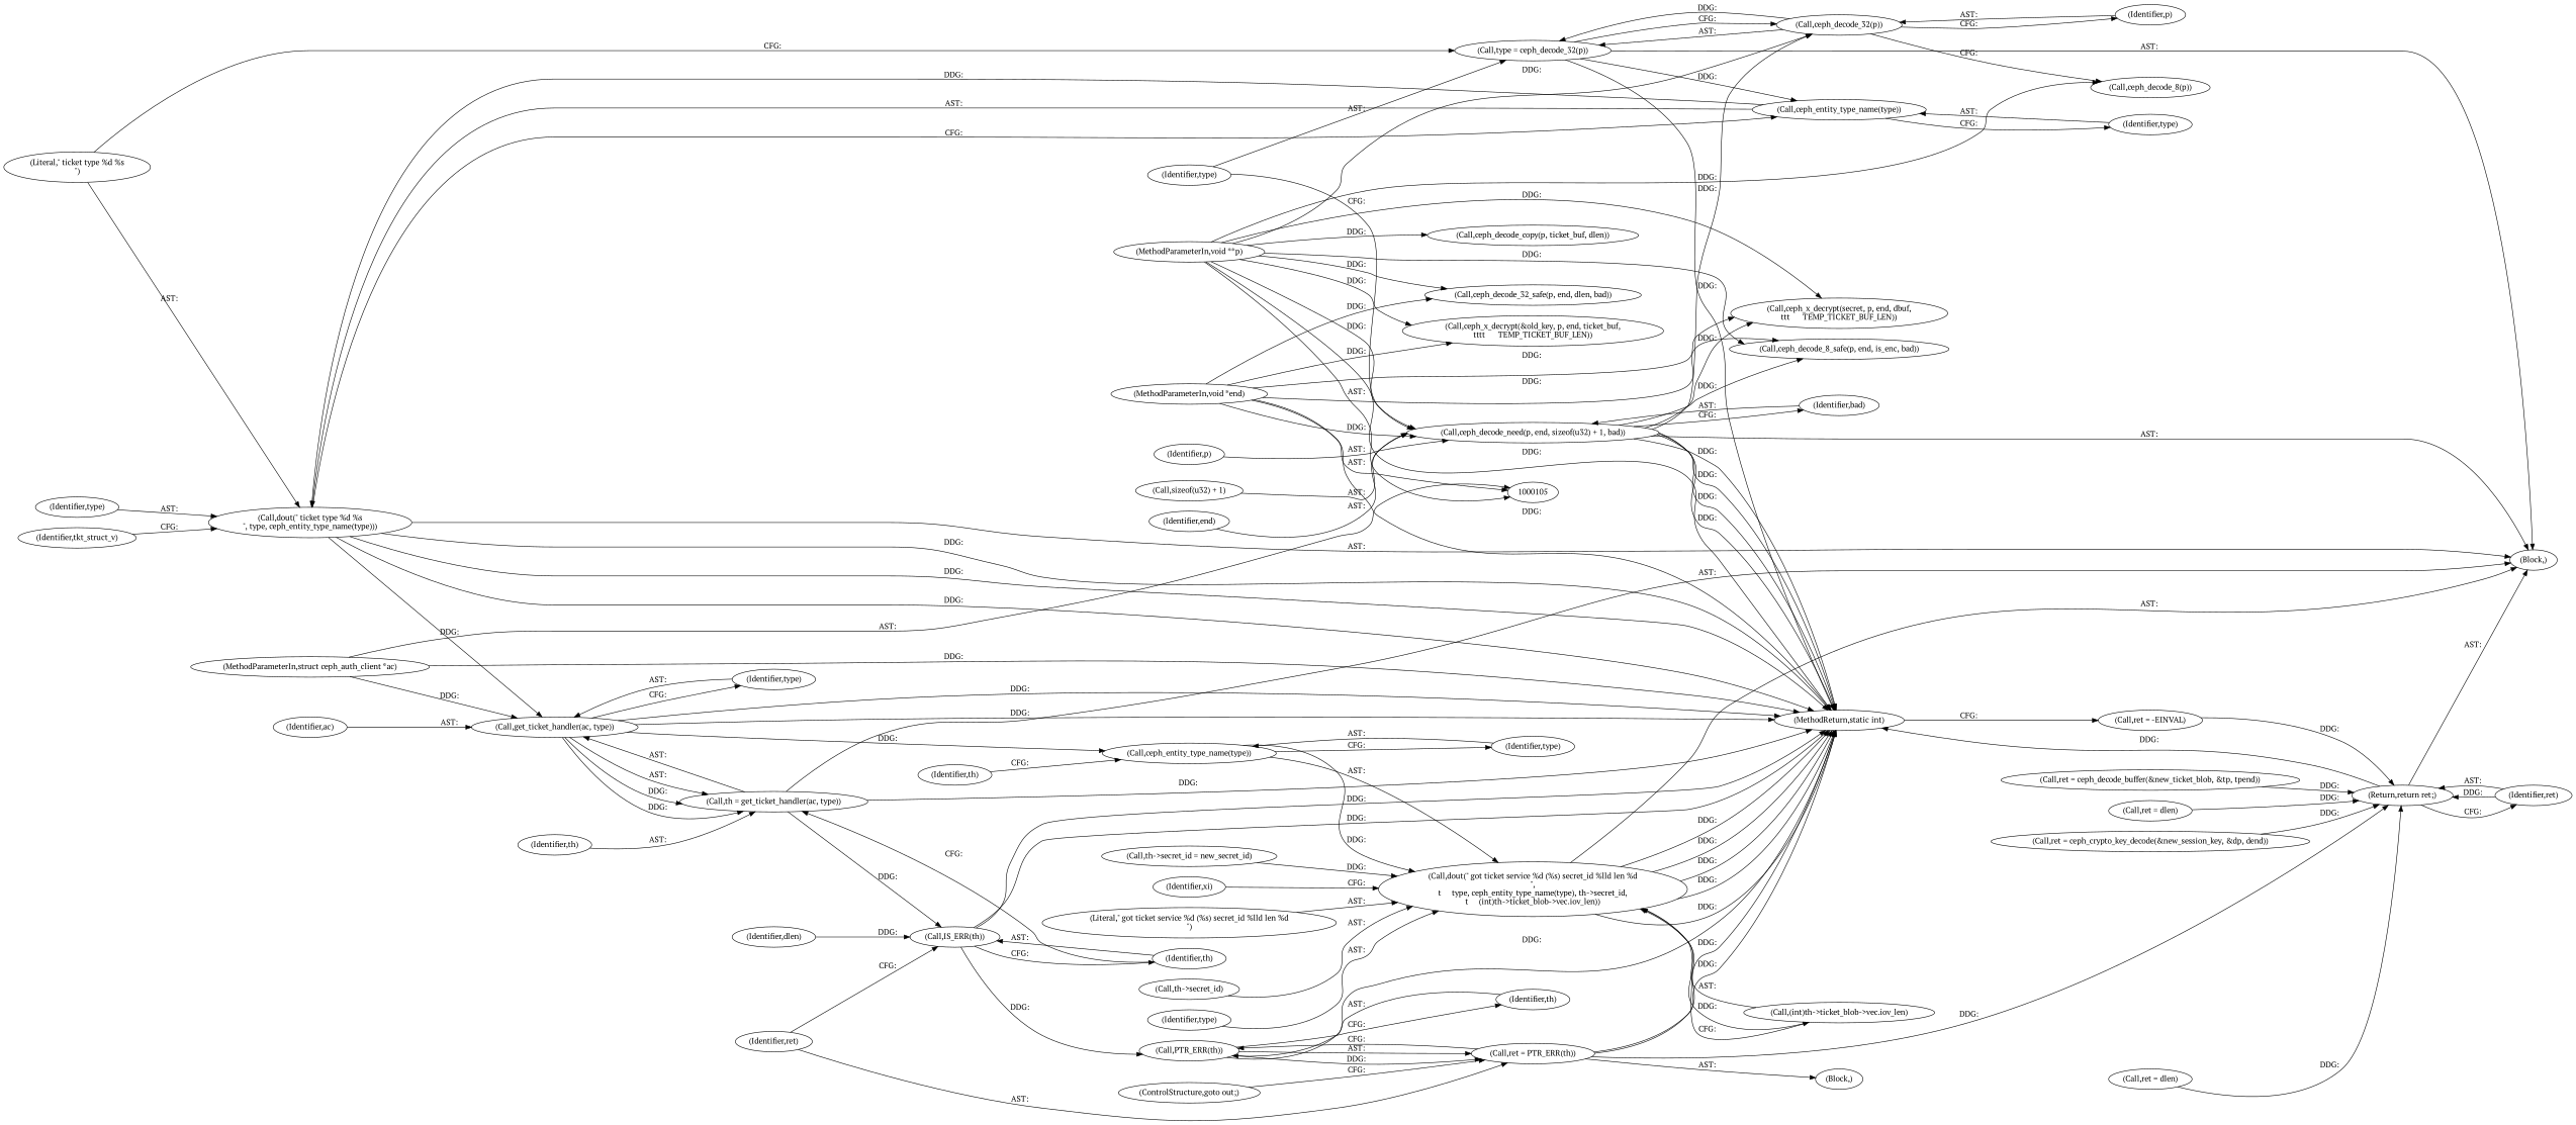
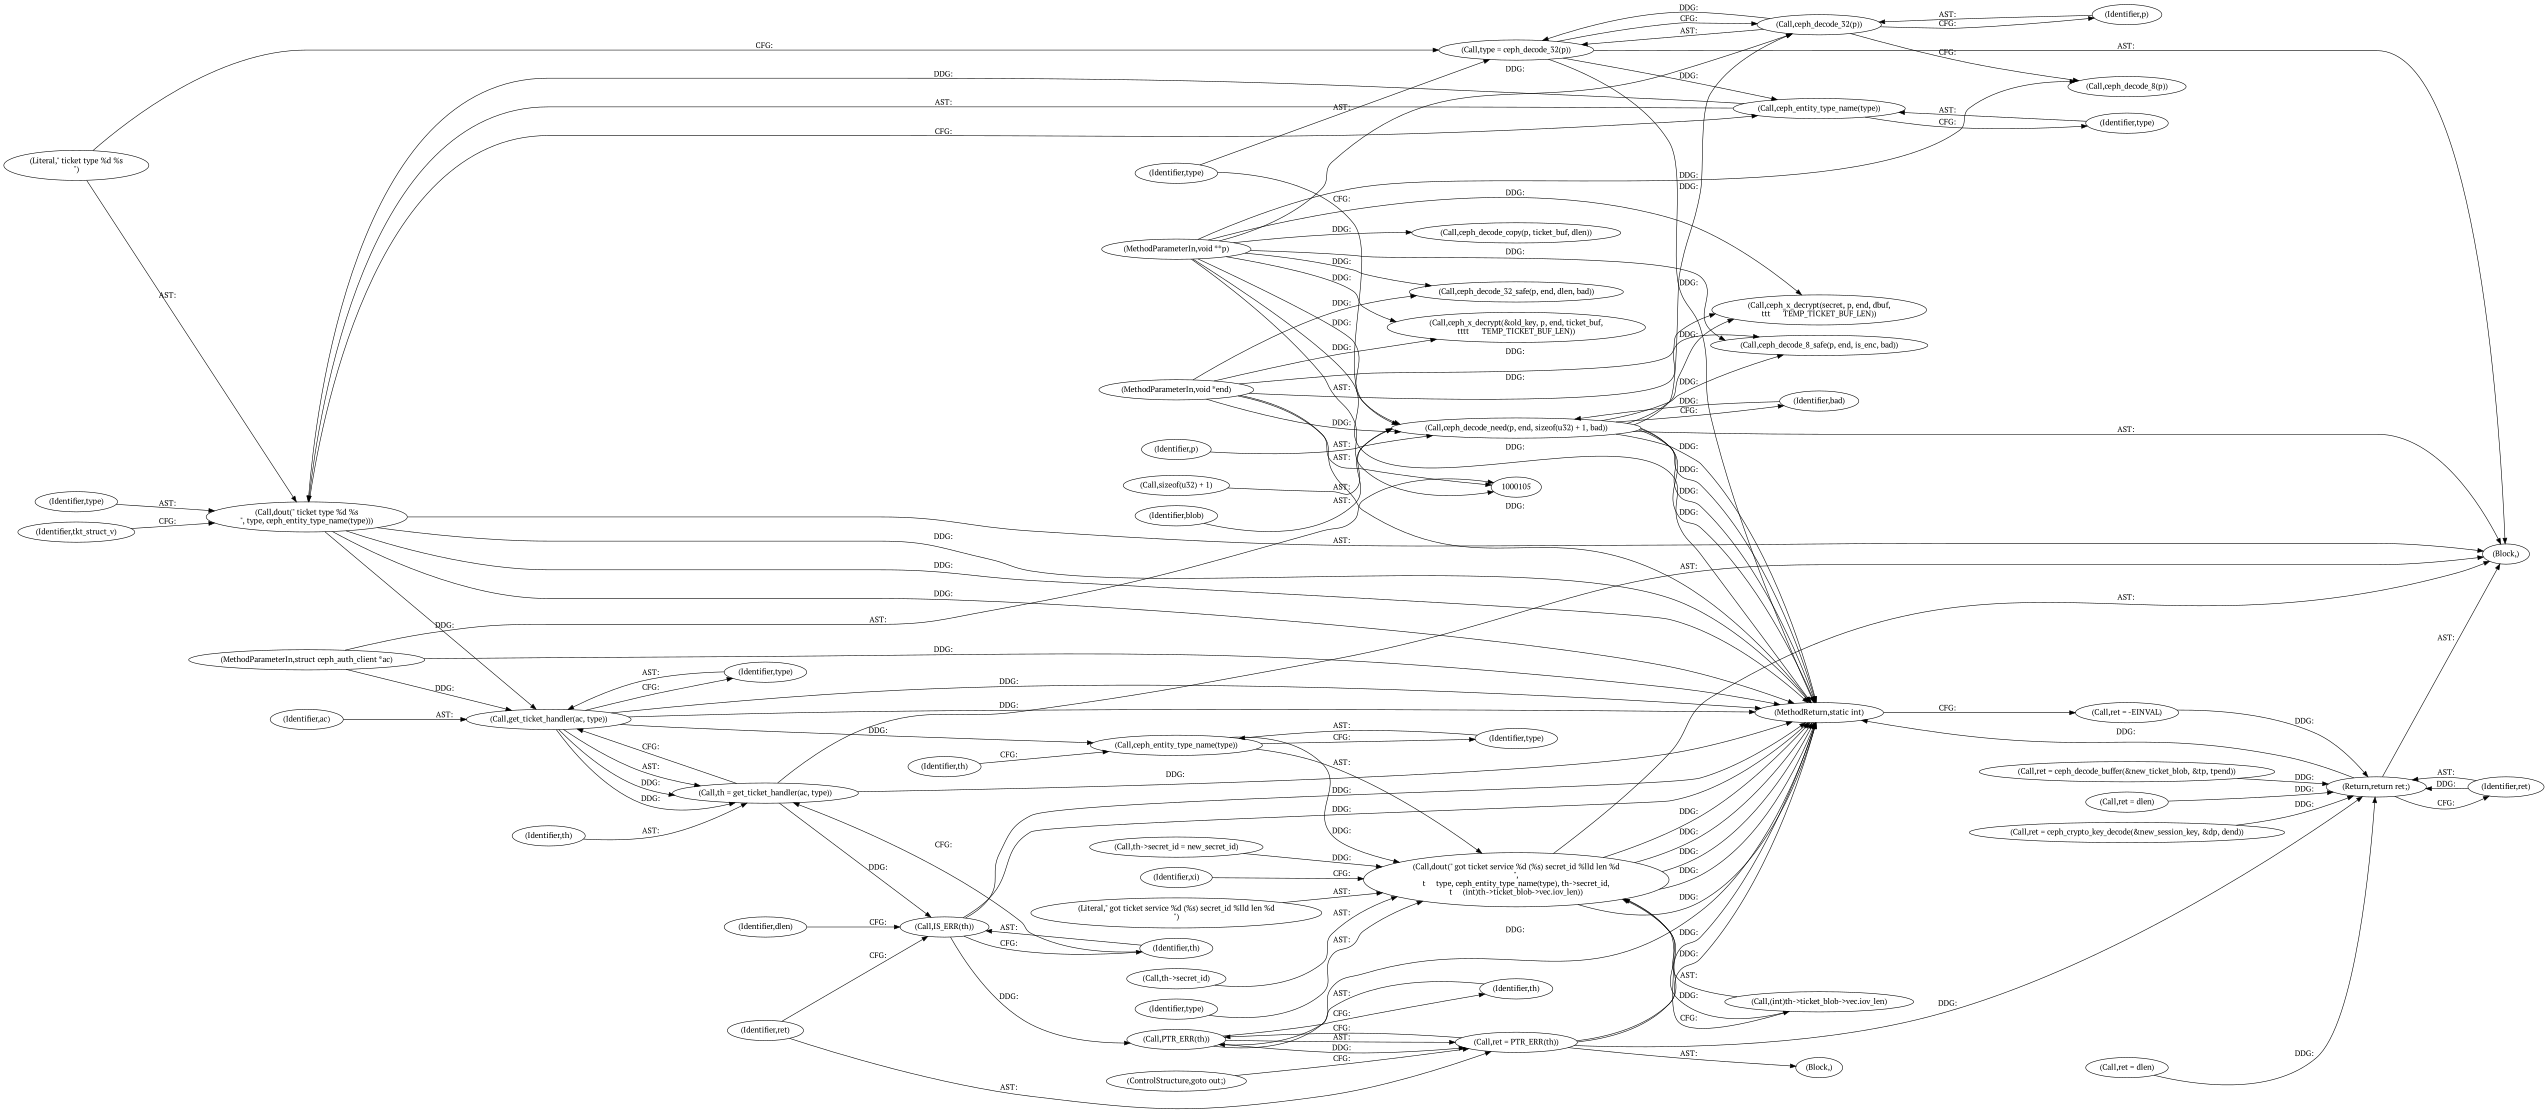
  digraph {
    fontname="PT Serif"
    rankdir=LR
    node [fontname="PT Serif"]
    edge [fontname="PT Serif"]
    n1 [label="(Call,get_ticket_handler(ac, type))"]
    n2 [label="(Call,th = get_ticket_handler(ac, type))"]
    n3 [label="(Call,ceph_entity_type_name(type))"]
    n4 [label="(Identifier,type)"]
    n5 [label="(MethodReturn,static int)"]
    n6 [label="(Block,)"]
    n7 [label="(Call,IS_ERR(th))"]
    n8 [label="(Call,dout(\" got ticket service %d (%s) secret_id %lld len %d\n\",\n\t     type, ceph_entity_type_name(type), th->secret_id,\n\t     (int)th->ticket_blob->vec.iov_len))"]
    n9 [label="(Identifier,type)"]
    n10 [label="(Call,ret = -EINVAL)"]
    n11 [label="(MethodParameterIn,struct ceph_auth_client *ac)"]
    1000105
    n13 [label="(Call,dout(\" ticket type %d %s\n\", type, ceph_entity_type_name(type)))"]
    n14 [label="(Call,ceph_entity_type_name(type))"]
    n15 [label="(Identifier,type)"]
    n16 [label="(Call,type = ceph_decode_32(p))"]
    n17 [label="(Call,ceph_decode_32(p))"]
    n18 [label="(Call,ceph_decode_8(p))"]
    n19 [label="(Identifier,p)"]
    n20 [label="(Call,ceph_decode_need(p, end, sizeof(u32) + 1, bad))"]
    n21 [label="(Call,ceph_decode_8_safe(p, end, is_enc, bad))"]
    n22 [label="(Identifier,bad)"]
    n23 [label="(Call,ceph_x_decrypt(secret, p, end, dbuf,\n\t\t\t      TEMP_TICKET_BUF_LEN))"]
    n24 [label="(MethodParameterIn,void **p)"]
    n25 [label="(Call,ceph_x_decrypt(&old_key, p, end, ticket_buf,\n\t\t\t\t      TEMP_TICKET_BUF_LEN))"]
    n26 [label="(Call,ceph_decode_32_safe(p, end, dlen, bad))"]
    n27 [label="(Call,ceph_decode_copy(p, ticket_buf, dlen))"]
    n28 [label="(MethodParameterIn,void *end)"]
    n29 [label="(Call,PTR_ERR(th))"]
    n30 [label="(Identifier,th)"]
    n31 [label="(Call,ret = PTR_ERR(th))"]
    n32 [label="(Identifier,th)"]
    n33 [label="(Return,return ret;)"]
    n34 [label="(Block,)"]
    n35 [label="(Identifier,ret)"]
    n36 [label="(Call,(int)th->ticket_blob->vec.iov_len)"]
    n37 [label="(Identifier,dlen)"]
    n38 [label="(Literal,\" ticket type %d %s\n\")"]
    n39 [label="(Call,ret = ceph_decode_buffer(&new_ticket_blob, &tp, tpend))"]
    n40 [label="(Identifier,ac)"]
    n41 [label="(Call,ret = dlen)"]
    n42 [label="(Literal,\" got ticket service %d (%s) secret_id %lld len %d\n\")"]
    n43 [label="(Call,ret = ceph_crypto_key_decode(&new_session_key, &dp, dend))"]
    n44 [label="(Identifier,ret)"]
    n45 [label="(Call,sizeof(u32) + 1)"]
    n46 [label="(Identifier,th)"]
    n47 [label="(Call,ret = dlen)"]
    n48 [label="(Identifier,type)"]
    n49 [label="(Identifier,tkt_struct_v)"]
    n50 [label="(Identifier,type)"]
    n51 [label="(Call,th->secret_id)"]
    n52 [label="(Identifier,th)"]
    n53 [label="(Identifier,type)"]
    n54 [label="(ControlStructure,goto out;)"]
    n55 [label="(Identifier,p)"]
    n56 [label="(Call,th->secret_id = new_secret_id)"]
-   n57 [label="(Identifier,end)"]
+   n57 [label="(Identifier,blob)"]
    n58 [label="(Identifier,xi)"]
    n1 -> n2 [label="AST: "]
    n1 -> n2 [label="DDG: "]
    n1 -> n2 [label="DDG: "]
    n1 -> n3 [label="DDG: "]
    n1 -> n4 [label="CFG: "]
    n1 -> n5 [label="DDG: "]
    n1 -> n5 [label="DDG: "]
-   n2 -> n1 [label="AST: "]
+   n2 -> n1 [label="CFG: "]
    n2 -> n5 [label="DDG: "]
    n2 -> n6 [label="AST: "]
    n2 -> n7 [label="DDG: "]
    n3 -> n8 [label="AST: "]
    n3 -> n8 [label="DDG: "]
    n3 -> n9 [label="CFG: "]
    n4 -> n1 [label="AST: "]
    n5 -> n10 [label="CFG: "]
    n7 -> n5 [label="DDG: "]
    n7 -> n5 [label="DDG: "]
    n7 -> n29 [label="DDG: "]
    n7 -> n30 [label="CFG: "]
    n8 -> n5 [label="DDG: "]
    n8 -> n5 [label="DDG: "]
    n8 -> n5 [label="DDG: "]
    n8 -> n5 [label="DDG: "]
    n8 -> n5 [label="DDG: "]
    n8 -> n6 [label="AST: "]
    n8 -> n36 [label="CFG: "]
    n9 -> n3 [label="AST: "]
    n10 -> n33 [label="DDG: "]
    n11 -> n1 [label="DDG: "]
    n11 -> n5 [label="DDG: "]
    n11 -> 1000105 [label="AST: "]
    n13 -> n1 [label="DDG: "]
    n13 -> n5 [label="DDG: "]
    n13 -> n5 [label="DDG: "]
    n13 -> n5 [label="DDG: "]
    n13 -> n6 [label="AST: "]
    n13 -> n14 [label="CFG: "]
    n14 -> n13 [label="AST: "]
    n14 -> n13 [label="DDG: "]
    n14 -> n15 [label="CFG: "]
    n15 -> n14 [label="AST: "]
    n16 -> n5 [label="DDG: "]
    n16 -> n6 [label="AST: "]
    n16 -> n14 [label="DDG: "]
    n16 -> n17 [label="CFG: "]
    n17 -> n16 [label="AST: "]
    n17 -> n16 [label="DDG: "]
    n17 -> n18 [label="CFG: "]
    n17 -> n19 [label="CFG: "]
    n19 -> n17 [label="AST: "]
    n20 -> n5 [label="DDG: "]
    n20 -> n5 [label="DDG: "]
    n20 -> n5 [label="DDG: "]
    n20 -> n5 [label="DDG: "]
    n20 -> n6 [label="AST: "]
    n20 -> n17 [label="DDG: "]
    n20 -> n21 [label="DDG: "]
    n20 -> n22 [label="CFG: "]
    n20 -> n23 [label="DDG: "]
-   n22 -> n20 [label="AST: "]
+   n22 -> n20 [label="DDG: "]
    n24 -> n5 [label="DDG: "]
    n24 -> 1000105 [label="AST: "]
    n24 -> n17 [label="DDG: "]
    n24 -> n18 [label="DDG: "]
    n24 -> n20 [label="DDG: "]
    n24 -> n21 [label="DDG: "]
    n24 -> n23 [label="DDG: "]
    n24 -> n25 [label="DDG: "]
    n24 -> n26 [label="DDG: "]
    n24 -> n27 [label="DDG: "]
    n28 -> n5 [label="DDG: "]
    n28 -> 1000105 [label="AST: "]
    n28 -> n20 [label="DDG: "]
    n28 -> n21 [label="DDG: "]
    n28 -> n23 [label="DDG: "]
    n28 -> n25 [label="DDG: "]
    n28 -> n26 [label="DDG: "]
    n29 -> n5 [label="DDG: "]
    n29 -> n31 [label="AST: "]
    n29 -> n31 [label="DDG: "]
    n29 -> n32 [label="CFG: "]
    n30 -> n2 [label="CFG: "]
    n30 -> n7 [label="AST: "]
    n31 -> n5 [label="DDG: "]
    n31 -> n5 [label="DDG: "]
    n31 -> n29 [label="CFG: "]
    n31 -> n33 [label="DDG: "]
    n31 -> n34 [label="AST: "]
    n32 -> n29 [label="AST: "]
    n33 -> n5 [label="DDG: "]
    n33 -> n6 [label="AST: "]
    n33 -> n35 [label="CFG: "]
    n35 -> n33 [label="AST: "]
    n35 -> n33 [label="DDG: "]
    n36 -> n8 [label="AST: "]
    n36 -> n8 [label="DDG: "]
-   n37 -> n7 [label="DDG: "]
+   n37 -> n7 [label="CFG: "]
    n38 -> n13 [label="AST: "]
    n38 -> n16 [label="CFG: "]
    n39 -> n33 [label="DDG: "]
    n40 -> n1 [label="AST: "]
    n41 -> n33 [label="DDG: "]
    n42 -> n8 [label="AST: "]
    n43 -> n33 [label="DDG: "]
    n44 -> n7 [label="CFG: "]
    n44 -> n31 [label="AST: "]
    n45 -> n20 [label="AST: "]
    n46 -> n3 [label="CFG: "]
    n47 -> n33 [label="DDG: "]
    n48 -> n16 [label="AST: "]
    n48 -> n20 [label="CFG: "]
    n49 -> n13 [label="CFG: "]
    n50 -> n13 [label="AST: "]
    n51 -> n8 [label="AST: "]
    n52 -> n2 [label="AST: "]
    n53 -> n8 [label="AST: "]
    n54 -> n31 [label="CFG: "]
    n55 -> n20 [label="AST: "]
    n56 -> n8 [label="DDG: "]
    n57 -> n20 [label="AST: "]
    n58 -> n8 [label="CFG: "]
  }
